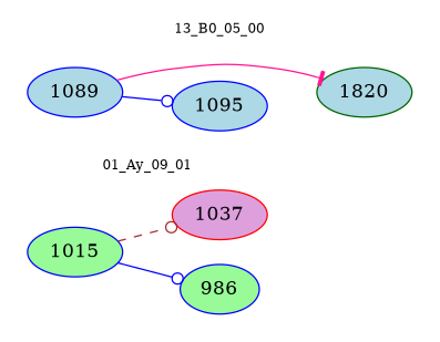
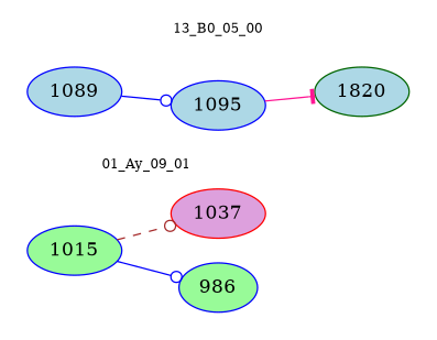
  digraph {
    rankdir=LR
    node [color=blue fillcolor=lightblue style=filled]
    edge [arrowhead=odot color=blue style=solid]
    n1 [fillcolor=palegreen label=1015]
    n2 [fillcolor=palegreen label=986]
    n3 [color=red fillcolor=plum label=1037]
    n4 [label=1089]
    n5 [label=1095]
    n6 [color=darkgreen label=1820]
    subgraph cluster_1 {
      color=white
      fontsize=10
      label="01_Ay_09_01"
      n1
      n2
      n3
    }
    subgraph cluster_2 {
      color=white
      fontsize=10
      label="13_B0_05_00"
      n4
      n5
      n6
    }
    n1 -> n2
    n1 -> n3 [color=brown style=dashed]
    n4 -> n5
-   n4 -> n6 [arrowhead=tee color=deeppink]
+   n5 -> n6 [arrowhead=tee color=deeppink]
  }
